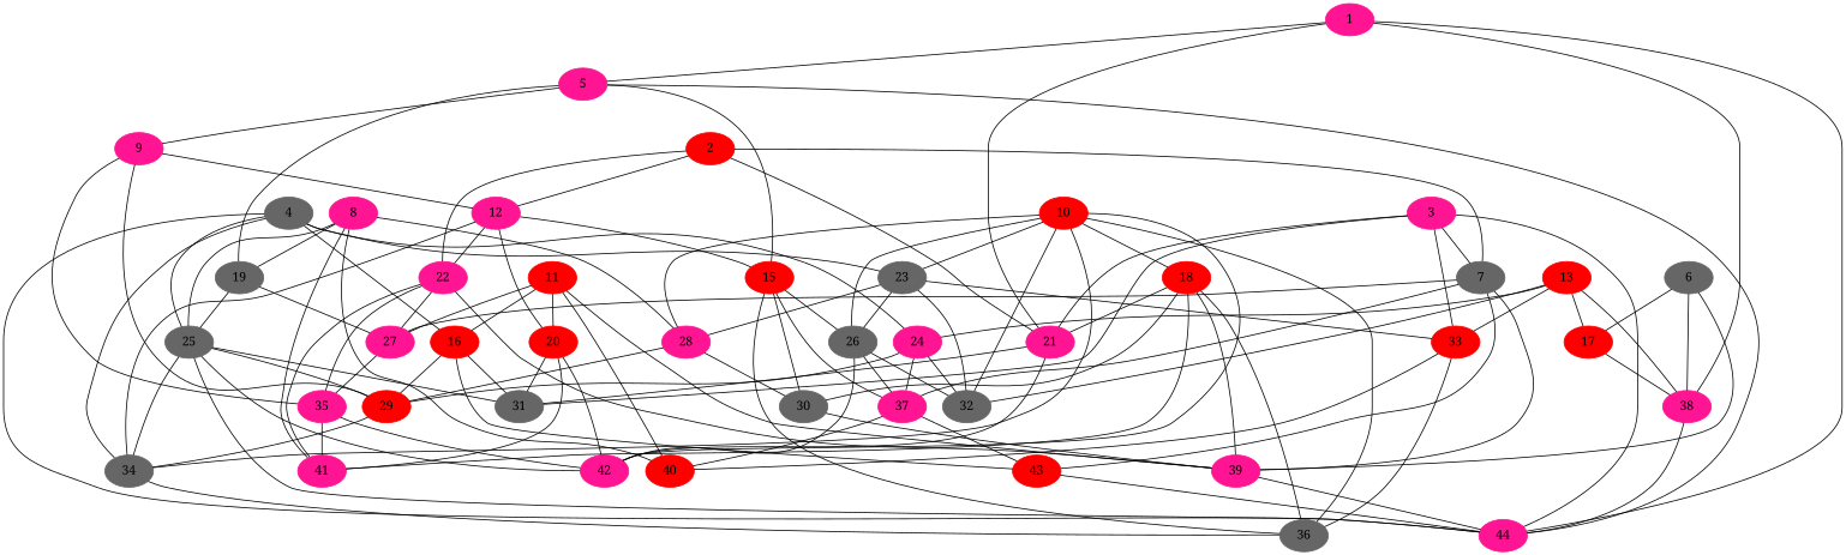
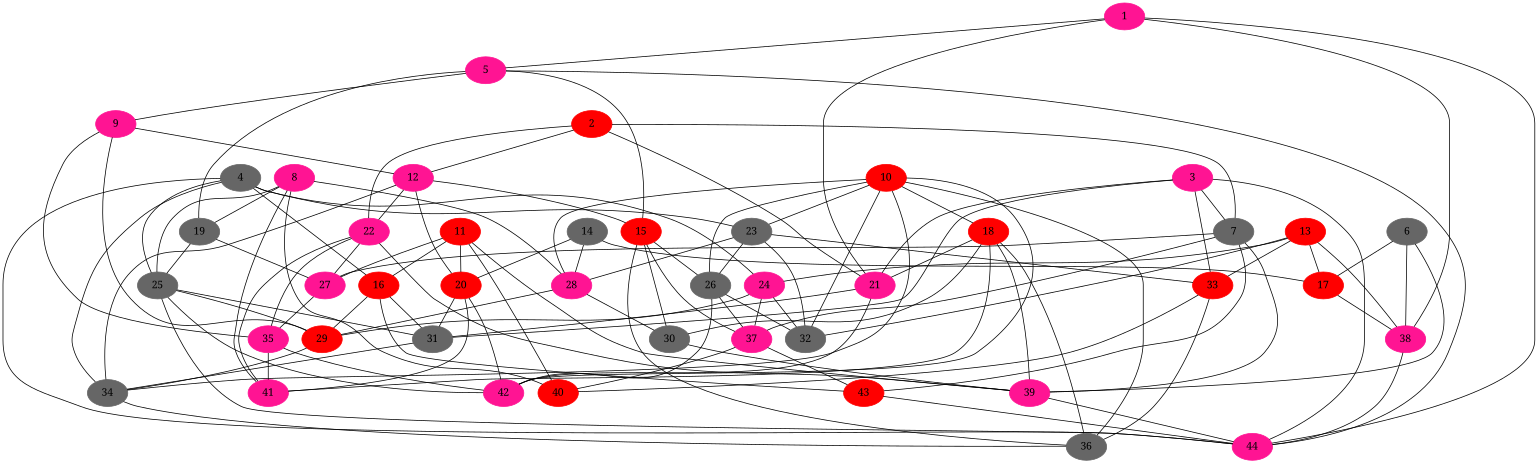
  graph {
    fontname="Noto Serif"
    node [color=deeppink fontname="Noto Serif" style=filled]
    edge [fontname="Noto Serif" weight=1.0]
    1
    5
    21
    38
    44
    9
    15 [color=red]
    19 [color=gray40]
    31 [color=gray40]
    42
    2 [color=red]
    7 [color=gray40]
    12
    22
    27
    37
    39
    43 [color=red]
    34 [color=gray40]
    20 [color=red]
    41
    35
    3
    33 [color=red]
    36 [color=gray40]
    40 [color=red]
    4 [color=gray40]
    16 [color=red]
    23 [color=gray40]
    24
    25 [color=gray40]
    29 [color=red]
    28
    26 [color=gray40]
    32 [color=gray40]
    30 [color=gray40]
    6 [color=gray40]
    17 [color=red]
    8
    10 [color=red]
    18 [color=red]
    11 [color=red]
    13 [color=red]
+   14 [color=gray40]
    1 -- 5
    1 -- 21
    1 -- 38
    1 -- 44
    5 -- 44
    5 -- 9
    5 -- 15
    5 -- 19 [weight=2.0]
    21 -- 31
    21 -- 42
    38 -- 44
    9 -- 12
    9 -- 35
    9 -- 29
    15 -- 37
    15 -- 36
    15 -- 26
    15 -- 30
    19 -- 27
    19 -- 25
-   25 -- 34
+   31 -- 34
    2 -- 21
    2 -- 7
    2 -- 12
    2 -- 22
    7 -- 27
    7 -- 37
    7 -- 39
    7 -- 43
    12 -- 15
    12 -- 22
    12 -- 34
    12 -- 20
    22 -- 27
    22 -- 39
    22 -- 41
    22 -- 35
    27 -- 35
    37 -- 43
    37 -- 40
    39 -- 44
    43 -- 44
    34 -- 36
    20 -- 31
    20 -- 42
    20 -- 41
    35 -- 42
    35 -- 41 [weight=2.0]
    3 -- 21
    3 -- 44
    3 -- 31
    3 -- 7
    3 -- 33 [weight=2.0]
    33 -- 36
    33 -- 40
    4 -- 44
    4 -- 34
    4 -- 16
    4 -- 23
    4 -- 24
    4 -- 25
    16 -- 31
    16 -- 43
    16 -- 29
    23 -- 33
    23 -- 28
    23 -- 26
    23 -- 32
    24 -- 37
    24 -- 29
    24 -- 32
    25 -- 44
    25 -- 31
    25 -- 42
    25 -- 29
    29 -- 34
    28 -- 29
    28 -- 30
    26 -- 42
    26 -- 37
    26 -- 32
    30 -- 39
    6 -- 38
    6 -- 39
    6 -- 17 [weight=2.0]
    17 -- 38
    8 -- 19 [weight=2.0]
    8 -- 41
    8 -- 40
    8 -- 25
    8 -- 28
    10 -- 42
    10 -- 34
    10 -- 36
    10 -- 23
    10 -- 28
    10 -- 26
    10 -- 32
    10 -- 18
    18 -- 21
    18 -- 39
    18 -- 41
    18 -- 36
    18 -- 30
    11 -- 27
    11 -- 39
    11 -- 20
    11 -- 40
    11 -- 16 [weight=2.0]
    13 -- 38 [weight=2.0]
    13 -- 33
    13 -- 24
    13 -- 32
    13 -- 17
+   14 -- 20
+   14 -- 28
+   14 -- 17 [weight=2.0]
  }
